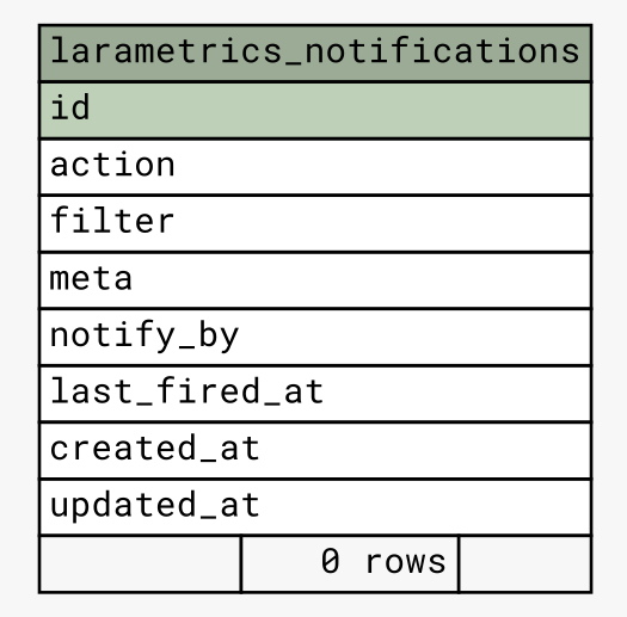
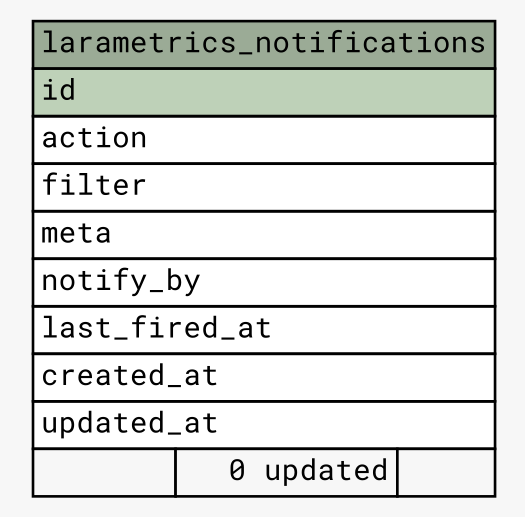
  digraph {
    bgcolor="#f7f7f7"
    fontname="Roboto Mono"
    fontsize=11
    nodesep=0.18
    rankdir=RL
    ranksep=0.46
-   n1 [fontname="Roboto Mono" fontsize=11 label=<     <TABLE BORDER="0" CELLBORDER="1" CELLSPACING="0" BGCOLOR="#ffffff">       <TR><TD COLSPAN="3" BGCOLOR="#9bab96" ALIGN="CENTER">larametrics_notifications</TD></TR>       <TR><TD PORT="id" COLSPAN="3" BGCOLOR="#bed1b8" ALIGN="LEFT">id</TD></TR>       <TR><TD PORT="action" COLSPAN="3" ALIGN="LEFT">action</TD></TR>       <TR><TD PORT="filter" COLSPAN="3" ALIGN="LEFT">filter</TD></TR>       <TR><TD PORT="meta" COLSPAN="3" ALIGN="LEFT">meta</TD></TR>       <TR><TD PORT="notify_by" COLSPAN="3" ALIGN="LEFT">notify_by</TD></TR>       <TR><TD PORT="last_fired_at" COLSPAN="3" ALIGN="LEFT">last_fired_at</TD></TR>       <TR><TD PORT="created_at" COLSPAN="3" ALIGN="LEFT">created_at</TD></TR>       <TR><TD PORT="updated_at" COLSPAN="3" ALIGN="LEFT">updated_at</TD></TR>       <TR><TD ALIGN="LEFT" BGCOLOR="#f7f7f7">  </TD><TD ALIGN="RIGHT" BGCOLOR="#f7f7f7">0 rows</TD><TD ALIGN="RIGHT" BGCOLOR="#f7f7f7">  </TD></TR>     </TABLE>> shape=plaintext]
+   n1 [fontname="Roboto Mono" fontsize=11 label=<     <TABLE BORDER="0" CELLBORDER="1" CELLSPACING="0" BGCOLOR="#ffffff">       <TR><TD COLSPAN="3" BGCOLOR="#9bab96" ALIGN="CENTER">larametrics_notifications</TD></TR>       <TR><TD PORT="id" COLSPAN="3" BGCOLOR="#bed1b8" ALIGN="LEFT">id</TD></TR>       <TR><TD PORT="action" COLSPAN="3" ALIGN="LEFT">action</TD></TR>       <TR><TD PORT="filter" COLSPAN="3" ALIGN="LEFT">filter</TD></TR>       <TR><TD PORT="meta" COLSPAN="3" ALIGN="LEFT">meta</TD></TR>       <TR><TD PORT="notify_by" COLSPAN="3" ALIGN="LEFT">notify_by</TD></TR>       <TR><TD PORT="last_fired_at" COLSPAN="3" ALIGN="LEFT">last_fired_at</TD></TR>       <TR><TD PORT="created_at" COLSPAN="3" ALIGN="LEFT">created_at</TD></TR>       <TR><TD PORT="updated_at" COLSPAN="3" ALIGN="LEFT">updated_at</TD></TR>       <TR><TD ALIGN="LEFT" BGCOLOR="#f7f7f7">  </TD><TD ALIGN="RIGHT" BGCOLOR="#f7f7f7">0 updated</TD><TD ALIGN="RIGHT" BGCOLOR="#f7f7f7">  </TD></TR>     </TABLE>> shape=plaintext]
  }
